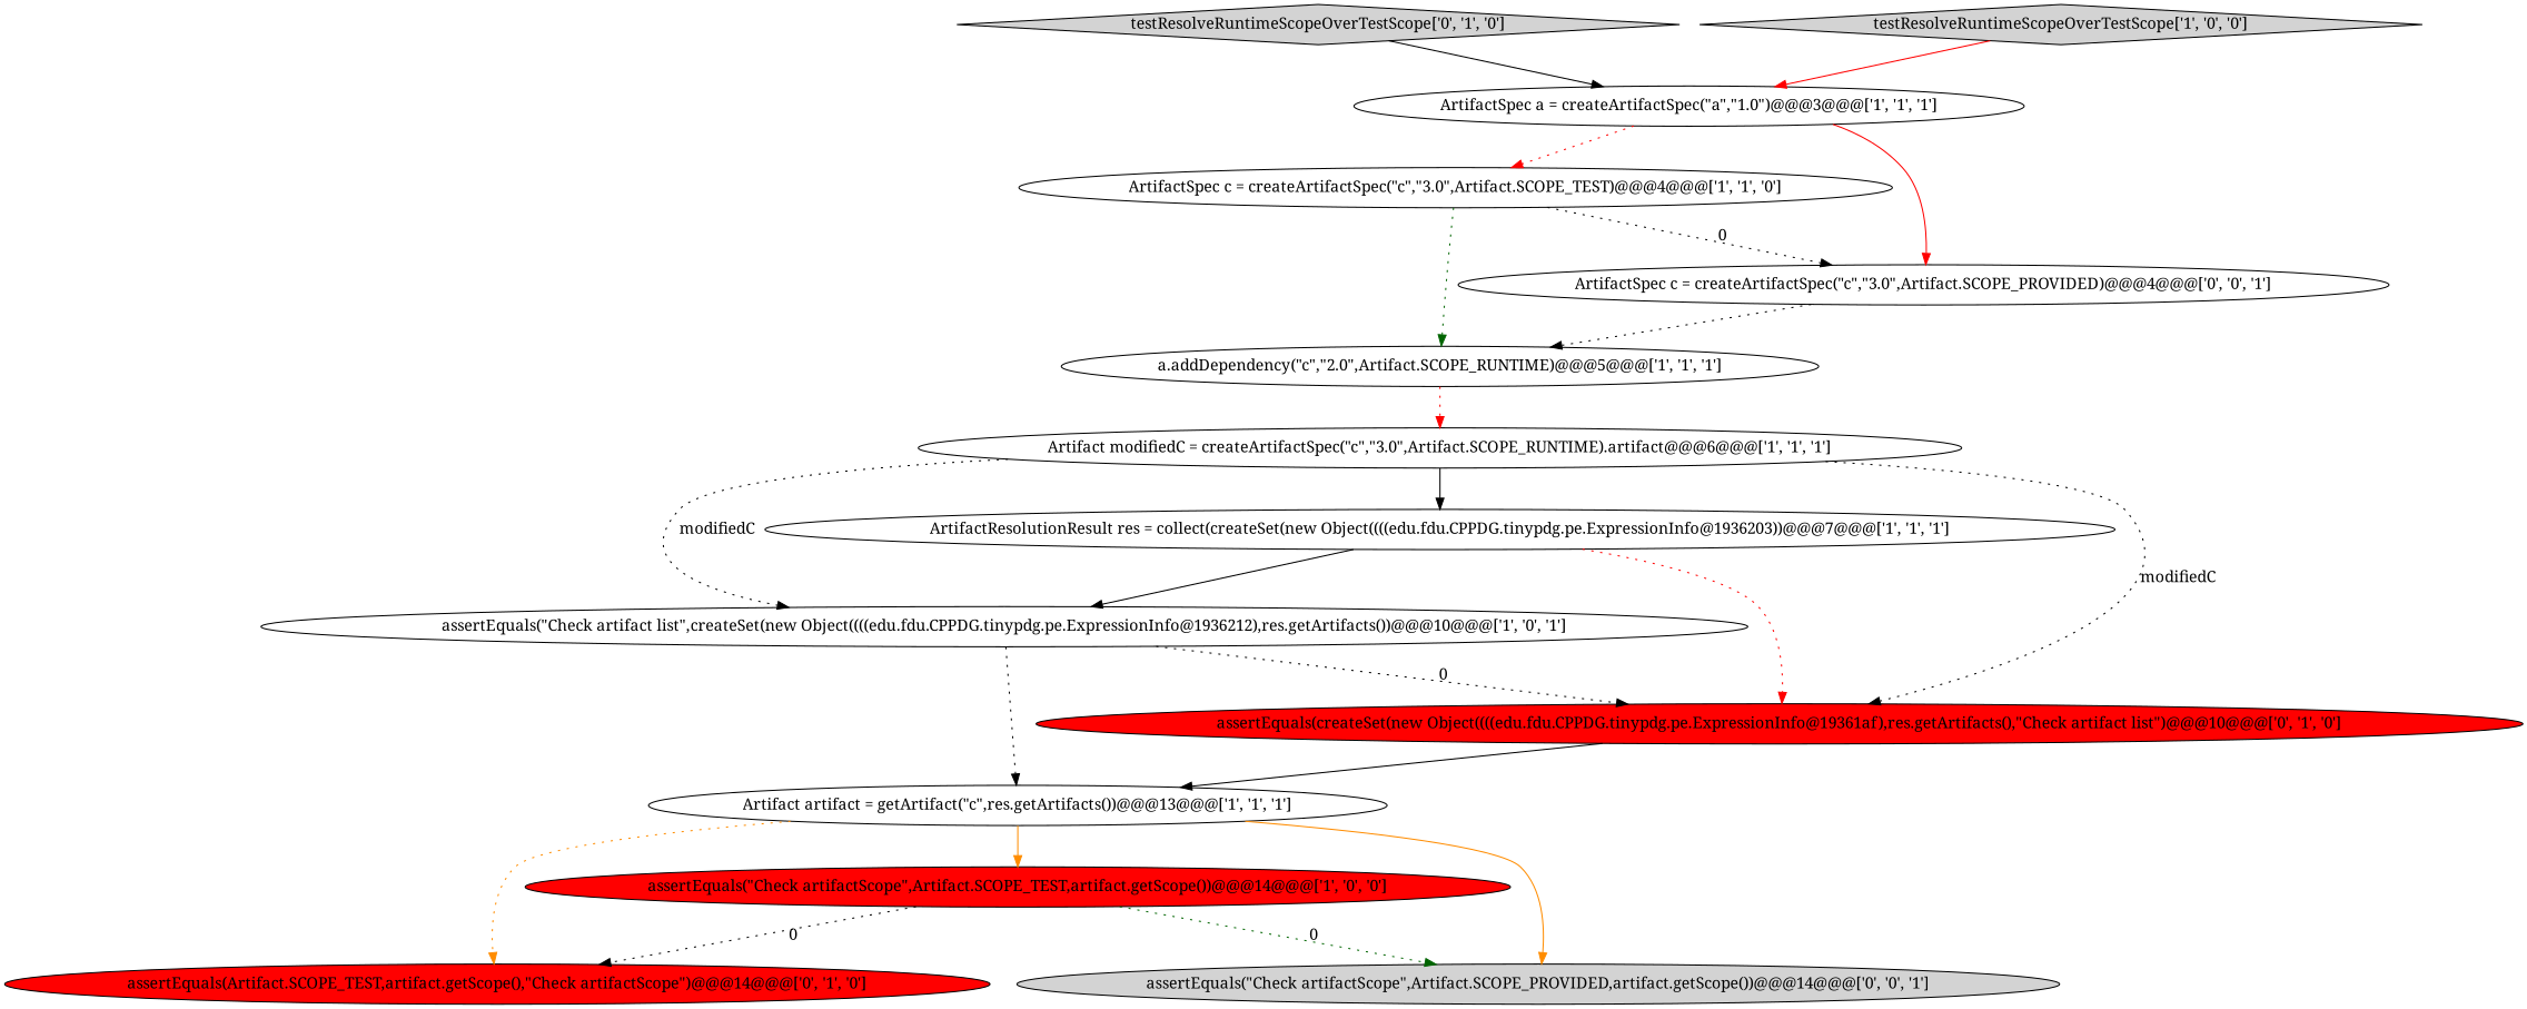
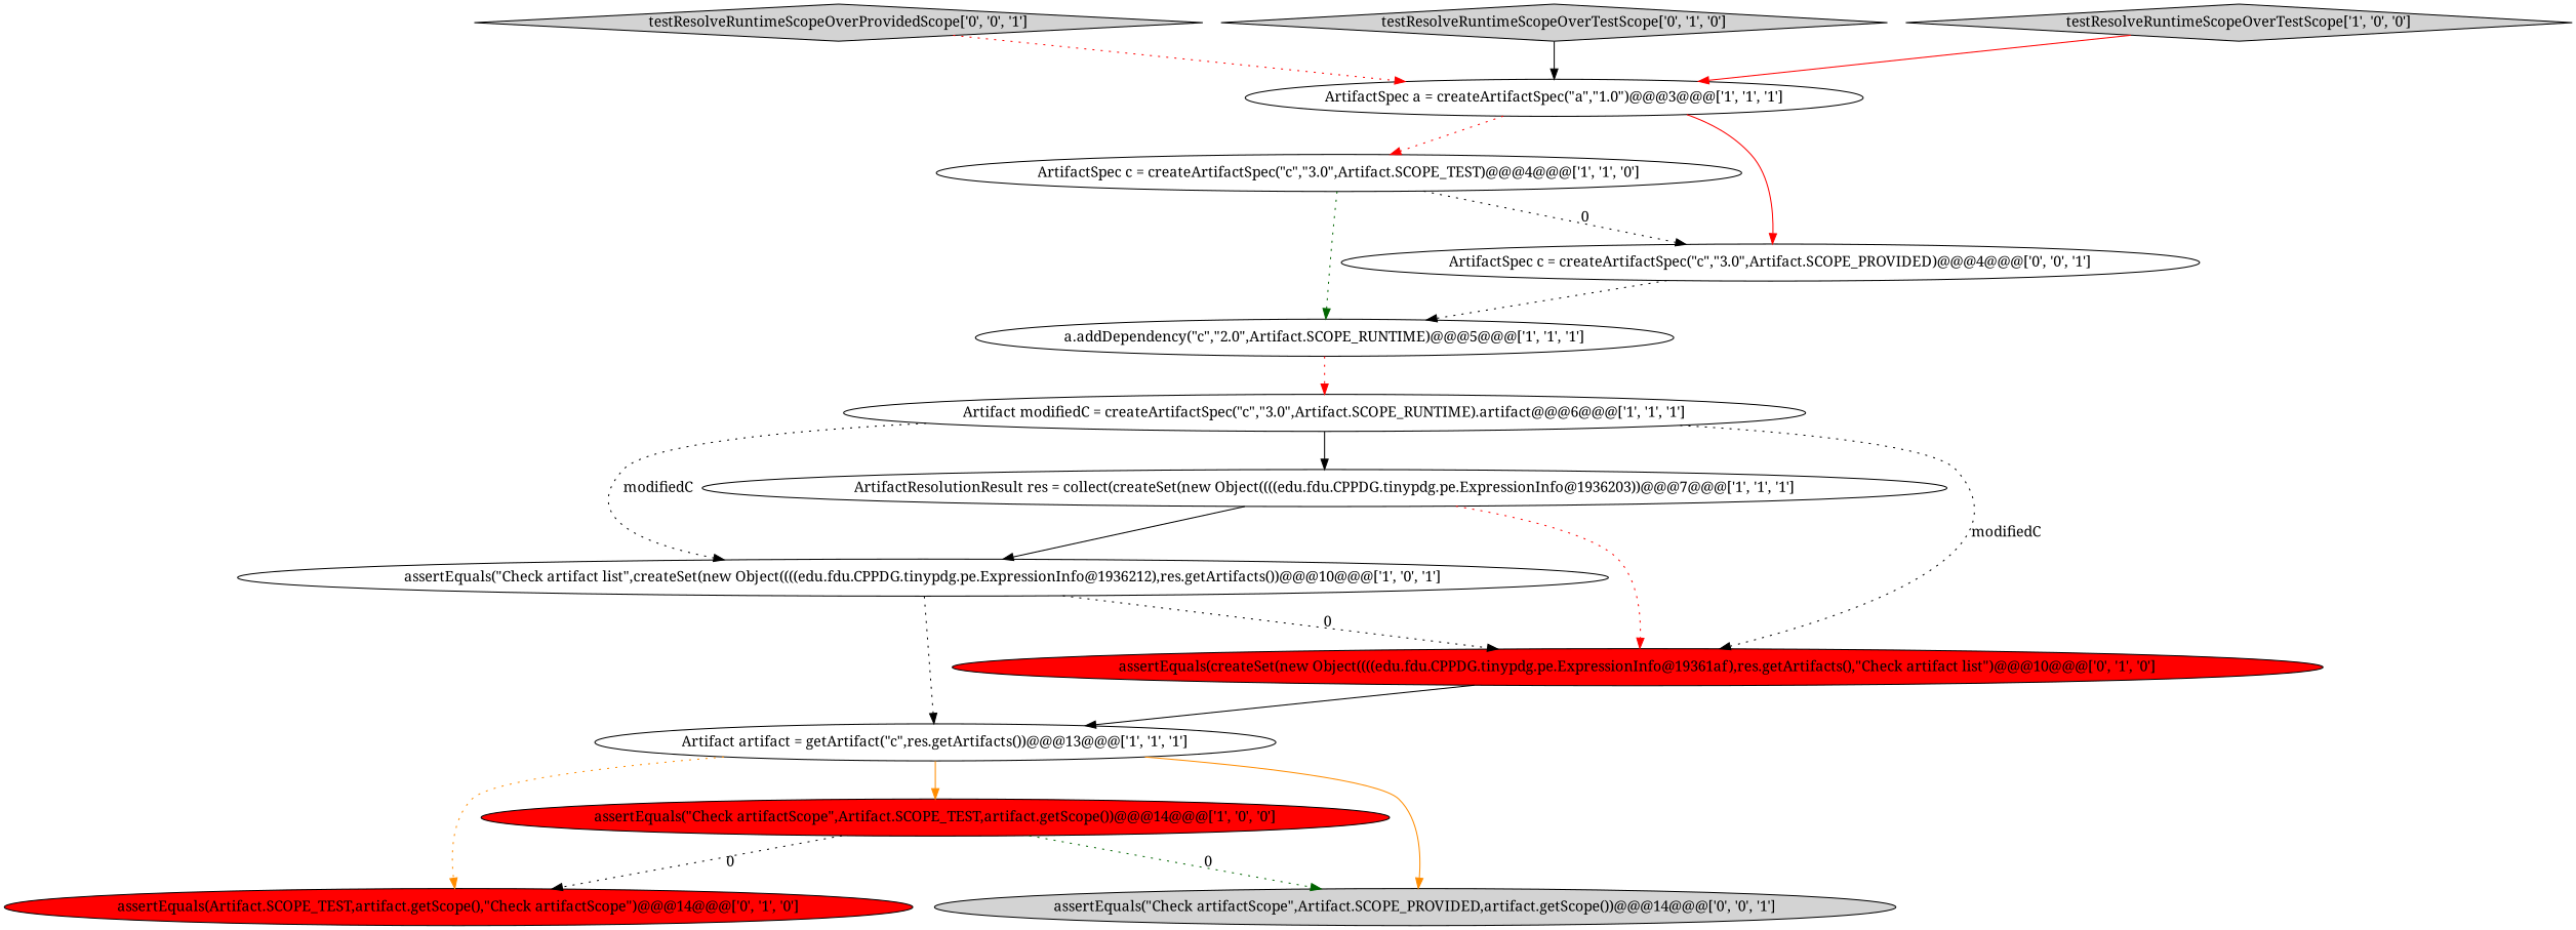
  digraph {
    fontname="Noto Serif"
    node [fillcolor=white shape=ellipse style=filled fontname="Noto Serif"]
    edge [style=dotted color=black fontname="Noto Serif"]
    n1 [fillcolor=red label="assertEquals(createSet(new Object((((edu.fdu.CPPDG.tinypdg.pe.ExpressionInfo@19361af),res.getArtifacts(),\"Check artifact list\")@@@10@@@['0', '1', '0']"]
    n2 [label="Artifact artifact = getArtifact(\"c\",res.getArtifacts())@@@13@@@['1', '1', '1']"]
    n3 [fillcolor=red label="assertEquals(\"Check artifactScope\",Artifact.SCOPE_TEST,artifact.getScope())@@@14@@@['1', '0', '0']"]
    n4 [fillcolor=red label="assertEquals(Artifact.SCOPE_TEST,artifact.getScope(),\"Check artifactScope\")@@@14@@@['0', '1', '0']"]
    n5 [fillcolor=lightgray label="assertEquals(\"Check artifactScope\",Artifact.SCOPE_PROVIDED,artifact.getScope())@@@14@@@['0', '0', '1']"]
    n6 [label="a.addDependency(\"c\",\"2.0\",Artifact.SCOPE_RUNTIME)@@@5@@@['1', '1', '1']"]
    n7 [label="Artifact modifiedC = createArtifactSpec(\"c\",\"3.0\",Artifact.SCOPE_RUNTIME).artifact@@@6@@@['1', '1', '1']"]
+   n8 [fillcolor=lightgray label="testResolveRuntimeScopeOverProvidedScope['0', '0', '1']" shape=diamond]
    n9 [label="ArtifactSpec a = createArtifactSpec(\"a\",\"1.0\")@@@3@@@['1', '1', '1']"]
    n10 [label="assertEquals(\"Check artifact list\",createSet(new Object((((edu.fdu.CPPDG.tinypdg.pe.ExpressionInfo@1936212),res.getArtifacts())@@@10@@@['1', '0', '1']"]
    n11 [label="ArtifactSpec c = createArtifactSpec(\"c\",\"3.0\",Artifact.SCOPE_TEST)@@@4@@@['1', '1', '0']"]
    n12 [label="ArtifactSpec c = createArtifactSpec(\"c\",\"3.0\",Artifact.SCOPE_PROVIDED)@@@4@@@['0', '0', '1']"]
    n13 [label="ArtifactResolutionResult res = collect(createSet(new Object((((edu.fdu.CPPDG.tinypdg.pe.ExpressionInfo@1936203))@@@7@@@['1', '1', '1']"]
    n14 [fillcolor=lightgray label="testResolveRuntimeScopeOverTestScope['0', '1', '0']" shape=diamond]
    n15 [fillcolor=lightgray label="testResolveRuntimeScopeOverTestScope['1', '0', '0']" shape=diamond]
    n1 -> n2 [style=solid]
    n2 -> n3 [style=solid color=darkorange]
    n2 -> n4 [color=darkorange]
    n2 -> n5 [style=solid color=darkorange]
    n3 -> n4 [label=0]
    n3 -> n5 [label=0 color=darkgreen]
    n6 -> n7 [color=red]
    n7 -> n1 [label=modifiedC]
    n7 -> n10 [label=modifiedC]
    n7 -> n13 [style=solid]
+   n8 -> n9 [color=red]
    n9 -> n11 [color=red]
    n9 -> n12 [style=solid color=red]
    n10 -> n1 [label=0]
    n10 -> n2
    n11 -> n6 [color=darkgreen]
    n11 -> n12 [label=0]
    n12 -> n6
    n13 -> n1 [color=red]
    n13 -> n10 [style=solid]
    n14 -> n9 [style=solid]
    n15 -> n9 [style=solid color=red]
  }
